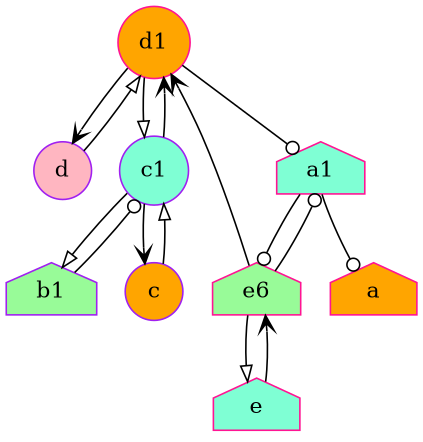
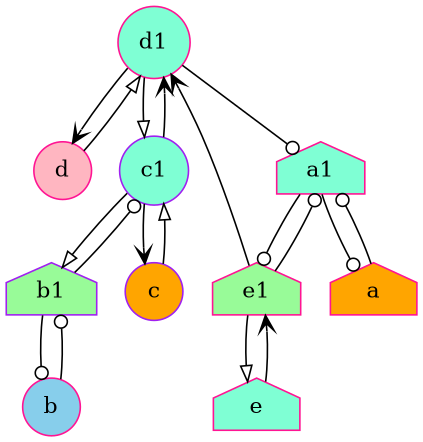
  digraph {
    node [color=deeppink fillcolor=aquamarine shape=circle style=filled]
    edge [arrowhead=odot]
-   d1 [fillcolor=orange]
-   d [color=purple fillcolor=lightpink]
+   d1
+   d [fillcolor=lightpink]
    c1 [color=purple]
    a1 [shape=house]
-   e1 [fillcolor=palegreen shape=house label=e6]
+   e1 [fillcolor=palegreen shape=house]
    e [shape=house]
    b1 [color=purple fillcolor=palegreen shape=house]
    c [color=purple fillcolor=orange]
    a [fillcolor=orange shape=house]
+   b [fillcolor=skyblue]
    d1 -> d [arrowhead=vee]
    d1 -> c1 [arrowhead=onormal]
    d1 -> a1
    d -> d1 [arrowhead=onormal]
    c1 -> d1 [arrowhead=vee]
    c1 -> b1 [arrowhead=onormal]
    c1 -> c [arrowhead=vee]
    a1 -> e1
    a1 -> a
    e1 -> d1 [arrowhead=vee]
    e1 -> a1
    e1 -> e [arrowhead=onormal]
    e -> e1 [arrowhead=vee]
    b1 -> c1
+   b1 -> b
    c -> c1 [arrowhead=onormal]
+   a -> a1
+   b -> b1
  }
